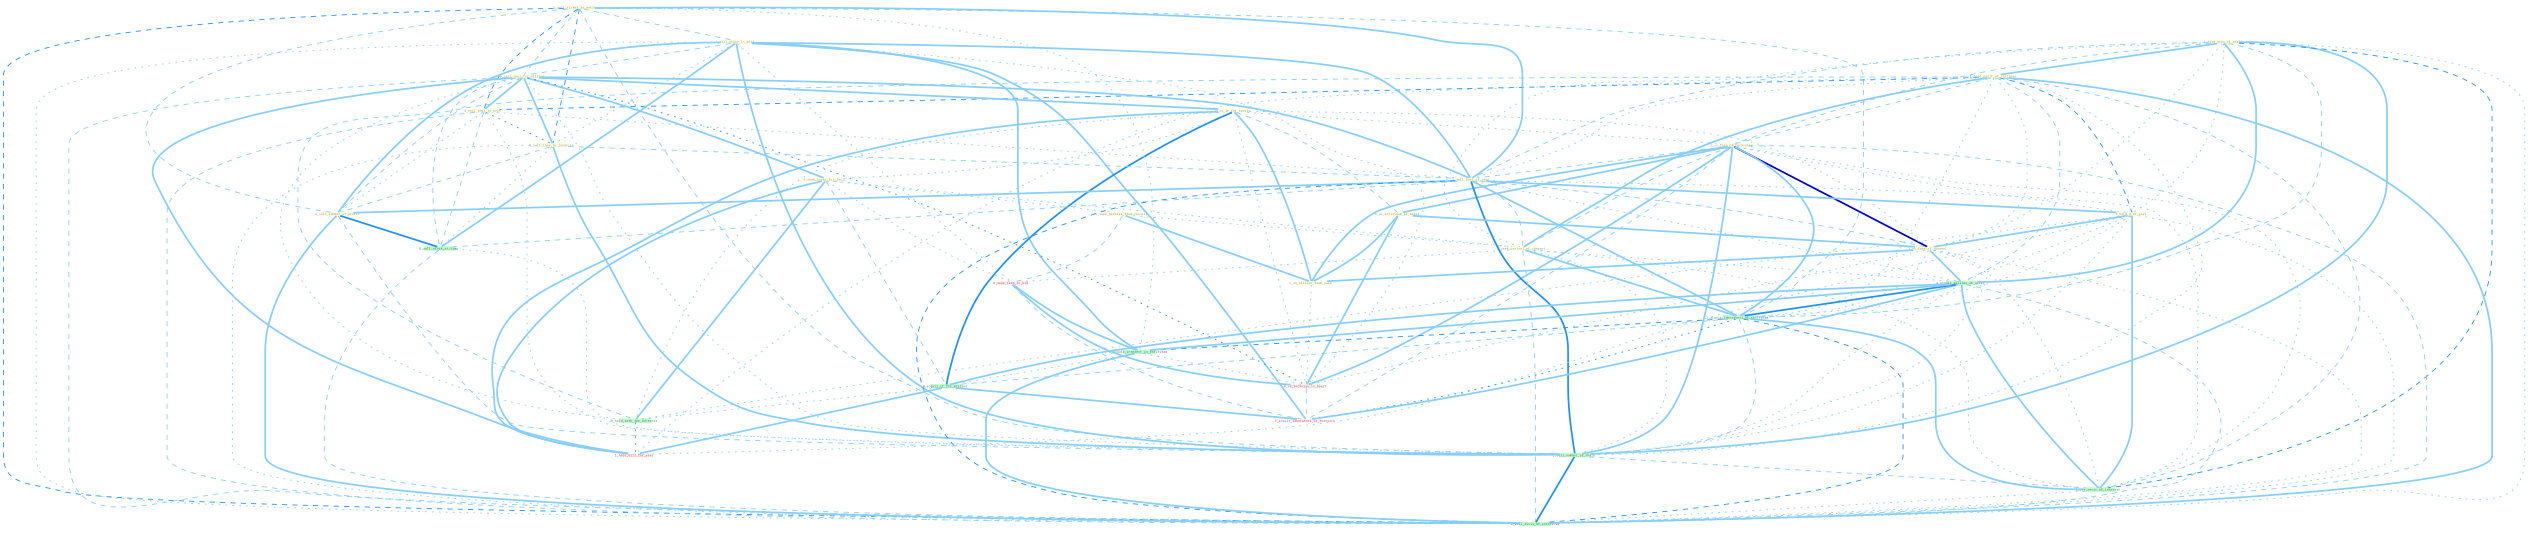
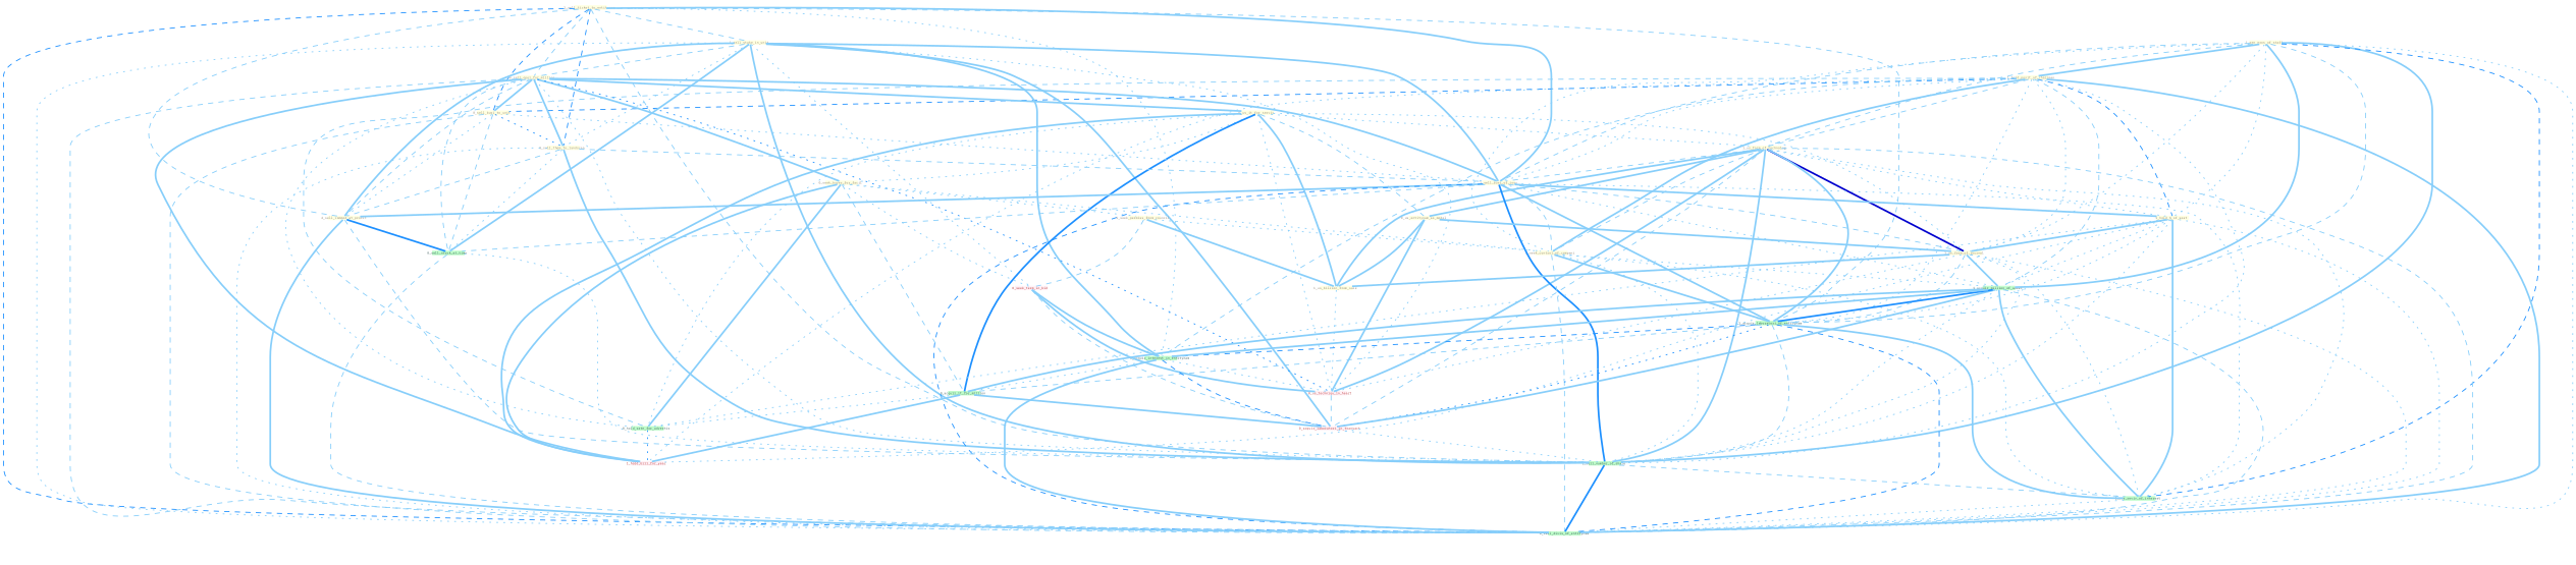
  graph {
    fontname="IBM Plex Mono"
    node [color="#ffffe0" fixedsize=true fontcolor="#8b7d6b" fontname="IBM Plex Mono" fontsize=4 shape=polygon style=filled]
    edge [color="#87cefa" fontname="IBM Plex Mono" style=dotted w=1]
    "1_sell_ticket_to_entitynam " [height=.06 width=.5]
-   "1_see_eros_of_staff " [height=.06 width=.5 label="1_term_eros_of_staff"]
+   "1_see_eros_of_staff " [height=.06 width=.5]
    "1_hold_posit_of_chairman " [height=.06 width=.5]
    "1_sell_stake_in_unit " [height=.06 width=.5]
    "0_sell_oper_for_million " [height=.06 width=.5]
    "0_us_it_for_servic " [height=.06 width=.5]
    "0_sell_busi_to_unit " [height=.06 width=.5]
    "0_sell_them_to_landscap " [height=.06 width=.5]
    "1_us_form_of_technolog " [height=.06 width=.5]
    n10 [height=.06 label="1_sell_busi_of_issu" width=.5]
    "0_seek_buyer_for_facil " [height=.06 width=.5]
    "1_hold_%_of_seat " [height=.06 width=.5]
    "1_seek_permiss_from_council " [height=.06 width=.5]
    n14 [height=.06 label="4_sell_commod_at_profit" width=.5]
    "0_us_entitynam_as_model " [height=.06 width=.5]
    "1_us_form_of_journal " [height=.06 width=.5]
    "1_seek_control_of_compani " [height=.06 width=.5]
    "1_us_billion_from_sale " [height=.06 width=.5]
    "0_seek_term_in_bid " [color="#fff0f5" fontcolor="#b22222" height=.06 width=.5]
    "0_us_techniqu_in_heart " [color="#fff0f5" fontcolor="#b22222" height=.06 width=.5]
    "0_acquir_laboratori_in_transact " [color="#fff0f5" fontcolor="#b22222" height=.06 width=.5]
    "1_hold_bill_for_year " [color="#fff0f5" fontcolor="#b22222" height=.06 width=.5]
    "1_acquir_laboratori_of_entitynam " [color="#BDFCC9" fontcolor="#2f4f4f" height=.06 width=.5]
    "1_acquir_interest_in_entitynam " [color="#BDFCC9" fontcolor="#2f4f4f" height=.06 width=.5]
    "1_sell_number_of_share " [color="#BDFCC9" fontcolor="#2f4f4f" height=.06 width=.5]
    n26 [color="#BDFCC9" fontcolor="#2f4f4f" height=.06 label="6_sell_divis_of_entitynam" width=.5]
    "1_acquir_million_of_asset " [color="#BDFCC9" fontcolor="#2f4f4f" height=.06 width=.5]
    "1_see_reviv_of_interest " [color="#BDFCC9" fontcolor="#2f4f4f" height=.06 width=.5]
    "0_hold_rate_for_advertis " [color="#BDFCC9" fontcolor="#2f4f4f" height=.06 width=.5]
    "0_sell_stock_at_time " [color="#BDFCC9" fontcolor="#2f4f4f" height=.06 width=.5]
    "0_acquir_it_for_million " [color="#BDFCC9" fontcolor="#2f4f4f" height=.06 width=.5]
    subgraph sub_1 {
      "1_sell_ticket_to_entitynam "
      "1_see_eros_of_staff "
      "1_hold_posit_of_chairman "
      "1_sell_stake_in_unit "
      "0_sell_oper_for_million "
      "0_us_it_for_servic "
      "0_sell_busi_to_unit "
      "0_sell_them_to_landscap "
      "1_us_form_of_technolog "
      n10
      "0_seek_buyer_for_facil "
      "1_hold_%_of_seat "
      "1_seek_permiss_from_council "
      n14
      "0_us_entitynam_as_model "
      "1_us_form_of_journal "
      "1_seek_control_of_compani "
      "1_us_billion_from_sale "
    }
    subgraph sub_2 {
      "0_seek_term_in_bid "
      "0_us_techniqu_in_heart "
      "0_acquir_laboratori_in_transact "
      "1_hold_bill_for_year "
    }
    "1_sell_ticket_to_entitynam " -- "1_sell_stake_in_unit " [style=dashed]
    "1_sell_ticket_to_entitynam " -- "0_sell_oper_for_million " [style=dashed]
    "1_sell_ticket_to_entitynam " -- "0_sell_busi_to_unit " [color="#1e90ff" style=dashed w=2]
    "1_sell_ticket_to_entitynam " -- "0_sell_them_to_landscap " [color="#1e90ff" style=dashed w=2]
    "1_sell_ticket_to_entitynam " -- n10 [style=bold]
    "1_sell_ticket_to_entitynam " -- n14 [style=dashed]
    "1_sell_ticket_to_entitynam " -- "1_acquir_laboratori_of_entitynam " [style=dashed]
    "1_sell_ticket_to_entitynam " -- "1_acquir_interest_in_entitynam "
    "1_sell_ticket_to_entitynam " -- "1_sell_number_of_share " [style=dashed]
    "1_sell_ticket_to_entitynam " -- n26 [color="#1e90ff" style=dashed w=2]
    "1_see_eros_of_staff " -- "1_hold_posit_of_chairman " [style=bold]
    "1_see_eros_of_staff " -- "1_us_form_of_technolog " [style=dashed]
    "1_see_eros_of_staff " -- n10 [style=dashed]
    "1_see_eros_of_staff " -- "1_hold_%_of_seat "
    "1_see_eros_of_staff " -- "1_us_form_of_journal "
    "1_see_eros_of_staff " -- "1_seek_control_of_compani "
    "1_see_eros_of_staff " -- "1_acquir_laboratori_of_entitynam " [style=dashed]
    "1_see_eros_of_staff " -- "1_sell_number_of_share " [style=bold]
    "1_see_eros_of_staff " -- n26
    "1_see_eros_of_staff " -- "1_acquir_million_of_asset " [style=bold]
    "1_see_eros_of_staff " -- "1_see_reviv_of_interest " [color="#1e90ff" style=dashed w=2]
    "1_hold_posit_of_chairman " -- "0_sell_busi_to_unit " [color="#1e90ff" style=dashed w=2]
    "1_hold_posit_of_chairman " -- "1_us_form_of_technolog " [style=dashed]
    "1_hold_posit_of_chairman " -- n10
    "1_hold_posit_of_chairman " -- "1_hold_%_of_seat " [color="#1e90ff" style=dashed w=2]
    "1_hold_posit_of_chairman " -- "1_us_form_of_journal "
    "1_hold_posit_of_chairman " -- "1_seek_control_of_compani " [style=bold]
    "1_hold_posit_of_chairman " -- "1_hold_bill_for_year "
    "1_hold_posit_of_chairman " -- "1_acquir_laboratori_of_entitynam "
    "1_hold_posit_of_chairman " -- "1_sell_number_of_share "
    "1_hold_posit_of_chairman " -- n26 [style=bold]
    "1_hold_posit_of_chairman " -- "1_acquir_million_of_asset " [style=dashed]
-   "1_hold_posit_of_chairman " -- "1_see_reviv_of_interest " [style=dashed]
+   "1_hold_posit_of_chairman " -- "1_acquir_interest_in_entitynam " [style=dashed]
    "1_hold_posit_of_chairman " -- "0_hold_rate_for_advertis " [style=dashed]
    "1_sell_stake_in_unit " -- "0_sell_oper_for_million " [style=dashed]
    "1_sell_stake_in_unit " -- "0_sell_them_to_landscap "
    "1_sell_stake_in_unit " -- n10 [style=bold]
    "1_sell_stake_in_unit " -- n14 [style=bold]
    "1_sell_stake_in_unit " -- "0_seek_term_in_bid "
    "1_sell_stake_in_unit " -- "0_us_techniqu_in_heart "
    "1_sell_stake_in_unit " -- "0_acquir_laboratori_in_transact " [style=bold]
    "1_sell_stake_in_unit " -- "1_acquir_interest_in_entitynam " [style=bold]
    "1_sell_stake_in_unit " -- "1_sell_number_of_share " [style=bold]
    "1_sell_stake_in_unit " -- n26
    "1_sell_stake_in_unit " -- "0_sell_stock_at_time " [style=bold]
    "0_sell_oper_for_million " -- "0_us_it_for_servic " [style=bold]
    "0_sell_oper_for_million " -- "0_sell_busi_to_unit " [style=bold]
    "0_sell_oper_for_million " -- "0_sell_them_to_landscap " [style=bold]
    "0_sell_oper_for_million " -- n10 [style=bold]
    "0_sell_oper_for_million " -- "0_seek_buyer_for_facil " [style=bold]
    "0_sell_oper_for_million " -- n14 [style=dashed]
    "0_sell_oper_for_million " -- "0_us_techniqu_in_heart " [color="#1e90ff" w=2]
    "0_sell_oper_for_million " -- "1_hold_bill_for_year " [style=bold]
    "0_sell_oper_for_million " -- "1_sell_number_of_share "
    "0_sell_oper_for_million " -- n26 [style=dashed]
    "0_sell_oper_for_million " -- "0_hold_rate_for_advertis "
    "0_sell_oper_for_million " -- "0_sell_stock_at_time " [style=dashed]
    "0_us_it_for_servic " -- "1_us_form_of_technolog "
    "0_us_it_for_servic " -- "0_seek_buyer_for_facil "
    "0_us_it_for_servic " -- "0_us_entitynam_as_model " [style=dashed]
    "0_us_it_for_servic " -- "1_us_form_of_journal "
    "0_us_it_for_servic " -- "1_us_billion_from_sale " [style=bold]
    "0_us_it_for_servic " -- "0_us_techniqu_in_heart "
    "0_us_it_for_servic " -- "1_hold_bill_for_year " [style=bold]
    "0_us_it_for_servic " -- "0_hold_rate_for_advertis "
    "0_us_it_for_servic " -- "0_acquir_it_for_million " [color="#1e90ff" style=bold w=2]
    "0_sell_busi_to_unit " -- "0_sell_them_to_landscap " [color="#1e90ff" w=2]
    "0_sell_busi_to_unit " -- n10
    "0_sell_busi_to_unit " -- n14
-   "0_sell_busi_to_unit " -- "1_sell_number_of_share "
+   "0_acquir_laboratori_in_transact " -- "1_sell_number_of_share "
    "0_sell_busi_to_unit " -- n26 [style=dashed]
    "0_sell_busi_to_unit " -- "0_sell_stock_at_time " [style=dashed]
    "0_sell_them_to_landscap " -- n10 [style=dashed]
    "0_sell_them_to_landscap " -- n14 [style=dashed]
    "0_sell_them_to_landscap " -- "1_sell_number_of_share " [style=bold]
    "0_sell_them_to_landscap " -- n26
    "0_sell_them_to_landscap " -- "0_sell_stock_at_time "
    "1_us_form_of_technolog " -- n10 [style=dashed]
    "1_us_form_of_technolog " -- "1_hold_%_of_seat "
    "1_us_form_of_technolog " -- "0_us_entitynam_as_model " [style=bold]
    "1_us_form_of_technolog " -- "1_us_form_of_journal " [color="#0000cd" style=bold w=3]
    "1_us_form_of_technolog " -- "1_seek_control_of_compani " [style=dashed]
    "1_us_form_of_technolog " -- "1_us_billion_from_sale " [style=bold]
    "1_us_form_of_technolog " -- "0_us_techniqu_in_heart " [style=bold]
    "1_us_form_of_technolog " -- "0_acquir_laboratori_in_transact " [style=dashed]
    "1_us_form_of_technolog " -- "1_acquir_laboratori_of_entitynam " [style=bold]
    "1_us_form_of_technolog " -- "1_sell_number_of_share " [style=bold]
    "1_us_form_of_technolog " -- n26 [style=dashed]
    "1_us_form_of_technolog " -- "1_see_reviv_of_interest "
    n10 -- "1_hold_%_of_seat " [style=bold]
    n10 -- n14 [style=bold]
    n10 -- "1_us_form_of_journal " [style=dashed]
    n10 -- "1_seek_control_of_compani " [style=dashed]
    n10 -- "1_acquir_laboratori_of_entitynam " [style=bold]
    n10 -- "1_sell_number_of_share " [color="#1e90ff" style=bold w=2]
    n10 -- n26 [color="#1e90ff" style=dashed w=2]
    n10 -- "1_acquir_million_of_asset "
    n10 -- "1_see_reviv_of_interest "
    n10 -- "0_sell_stock_at_time " [style=dashed]
    "0_seek_buyer_for_facil " -- "1_seek_permiss_from_council "
    "0_seek_buyer_for_facil " -- "1_seek_control_of_compani "
    "0_seek_buyer_for_facil " -- "0_seek_term_in_bid "
    "0_seek_buyer_for_facil " -- "1_hold_bill_for_year " [style=bold]
    "0_seek_buyer_for_facil " -- "0_hold_rate_for_advertis " [style=bold]
    "0_seek_buyer_for_facil " -- "0_acquir_it_for_million " [style=dashed]
    "1_hold_%_of_seat " -- "1_us_form_of_journal " [style=bold]
    "1_hold_%_of_seat " -- "1_hold_bill_for_year "
    "1_hold_%_of_seat " -- "1_acquir_laboratori_of_entitynam "
    "1_hold_%_of_seat " -- "1_sell_number_of_share "
    "1_hold_%_of_seat " -- n26
    "1_hold_%_of_seat " -- "1_acquir_million_of_asset "
    "1_hold_%_of_seat " -- "1_see_reviv_of_interest " [style=bold]
    "1_hold_%_of_seat " -- "0_hold_rate_for_advertis "
    "1_seek_permiss_from_council " -- "1_seek_control_of_compani "
    "1_seek_permiss_from_council " -- "1_us_billion_from_sale " [style=bold]
    "1_seek_permiss_from_council " -- "0_seek_term_in_bid " [style=dashed]
    n14 -- "1_sell_number_of_share " [style=dashed]
    n14 -- n26 [style=bold]
    n14 -- "0_sell_stock_at_time " [color="#1e90ff" style=bold w=2]
    "0_us_entitynam_as_model " -- "1_us_form_of_journal " [style=bold]
    "0_us_entitynam_as_model " -- "1_us_billion_from_sale " [style=bold]
    "0_us_entitynam_as_model " -- "0_us_techniqu_in_heart " [style=bold]
    "1_us_form_of_journal " -- "1_us_billion_from_sale " [style=bold]
    "1_us_form_of_journal " -- "0_us_techniqu_in_heart "
-   "1_us_form_of_journal " -- "1_acquir_laboratori_of_entitynam "
+   "1_us_form_of_journal " -- "1_acquir_laboratori_of_entitynam " [style=dashed]
    "1_us_form_of_journal " -- "1_sell_number_of_share "
    "1_us_form_of_journal " -- n26
    "1_us_form_of_journal " -- "1_acquir_million_of_asset " [style=bold]
    "1_us_form_of_journal " -- "1_see_reviv_of_interest "
-   "1_seek_control_of_compani " -- "0_seek_term_in_bid "
    "1_seek_control_of_compani " -- "1_acquir_laboratori_of_entitynam " [style=bold]
    "1_seek_control_of_compani " -- "1_sell_number_of_share "
    "1_seek_control_of_compani " -- n26 [style=dashed]
    "1_seek_control_of_compani " -- "1_acquir_million_of_asset "
    "1_seek_control_of_compani " -- "1_see_reviv_of_interest "
    "1_us_billion_from_sale " -- "0_us_techniqu_in_heart "
    "0_seek_term_in_bid " -- "0_us_techniqu_in_heart " [style=bold]
    "0_seek_term_in_bid " -- "0_acquir_laboratori_in_transact " [style=dashed]
    "0_seek_term_in_bid " -- "1_acquir_interest_in_entitynam " [style=bold]
    "0_us_techniqu_in_heart " -- "0_acquir_laboratori_in_transact " [style=dashed]
    "1_acquir_laboratori_of_entitynam " -- "0_acquir_laboratori_in_transact " [color="#1e90ff" w=2]
    "1_acquir_laboratori_of_entitynam " -- "1_acquir_interest_in_entitynam " [color="#1e90ff" style=dashed w=2]
    "1_acquir_laboratori_of_entitynam " -- "1_sell_number_of_share " [style=dashed]
    "1_acquir_laboratori_of_entitynam " -- n26 [color="#1e90ff" style=dashed w=2]
    "1_acquir_laboratori_of_entitynam " -- "1_see_reviv_of_interest " [style=bold]
    "1_acquir_laboratori_of_entitynam " -- "0_acquir_it_for_million " [style=dashed]
    "1_acquir_interest_in_entitynam " -- "0_us_techniqu_in_heart "
+   "1_acquir_interest_in_entitynam " -- "0_acquir_laboratori_in_transact " [color="#1e90ff" style=dashed w=2]
    "1_acquir_interest_in_entitynam " -- n26 [style=bold]
    "1_acquir_interest_in_entitynam " -- "0_acquir_it_for_million "
    "1_sell_number_of_share " -- n26 [color="#1e90ff" style=bold w=2]
    "1_sell_number_of_share " -- "1_see_reviv_of_interest " [style=dashed]
    "1_acquir_million_of_asset " -- "0_acquir_laboratori_in_transact " [style=bold]
    "1_acquir_million_of_asset " -- "1_acquir_laboratori_of_entitynam " [color="#1e90ff" style=bold w=2]
    "1_acquir_million_of_asset " -- "1_acquir_interest_in_entitynam " [style=bold]
    "1_acquir_million_of_asset " -- "1_sell_number_of_share "
    "1_acquir_million_of_asset " -- n26 [style=dashed]
    "1_acquir_million_of_asset " -- "1_see_reviv_of_interest " [style=bold]
    "1_acquir_million_of_asset " -- "0_acquir_it_for_million " [style=bold]
    "1_see_reviv_of_interest " -- n26
    "0_hold_rate_for_advertis " -- "1_hold_bill_for_year " [color="#1e90ff" w=2]
    "0_sell_stock_at_time " -- "1_sell_number_of_share "
    "0_sell_stock_at_time " -- n26 [style=dashed]
    "0_acquir_it_for_million " -- "0_acquir_laboratori_in_transact " [style=bold]
    "0_acquir_it_for_million " -- "1_hold_bill_for_year " [style=bold]
    "0_acquir_it_for_million " -- "0_hold_rate_for_advertis "
  }
